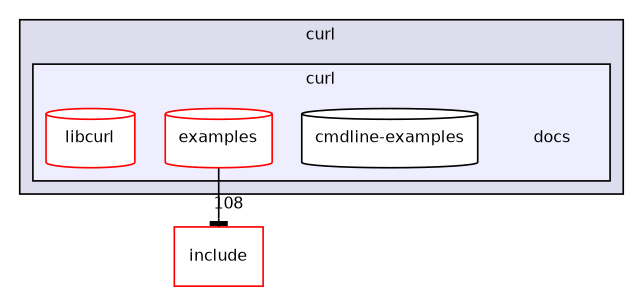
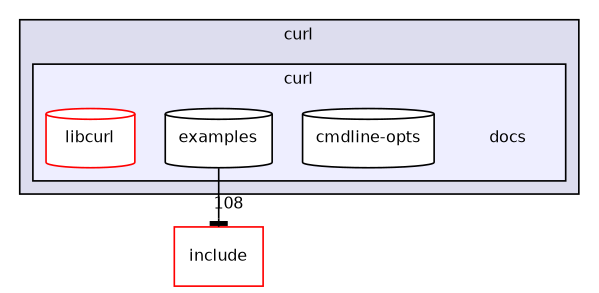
  digraph {
    compound=true
    node [fontname=Helvetica fontsize=10 shape=cylinder color=black fillcolor=white style=filled]
    n1 [label=docs shape=plaintext color="" fillcolor="" style=""]
-   n2 [label="cmdline-examples"]
-   n3 [color=red label=examples]
+   n2 [label="cmdline-opts"]
+   n3 [label=examples]
    n4 [color=red label=libcurl]
    n5 [color=red label=include shape=box]
    subgraph cluster_1 {
      bgcolor="#ddddee"
      fontname=Helvetica
      fontsize=10
      label=curl
      pencolor=black
      subgraph cluster_2 {
        bgcolor="#eeeeff"
        fontname=Helvetica
        fontsize=10
        pencolor=black
        n1
        n2
        n3
        n4
      }
    }
    n3 -> n5 [headlabel=108 labeldistance=1.5 labelfontname=Helvetica labelfontsize=10 arrowhead=tee]
  }
